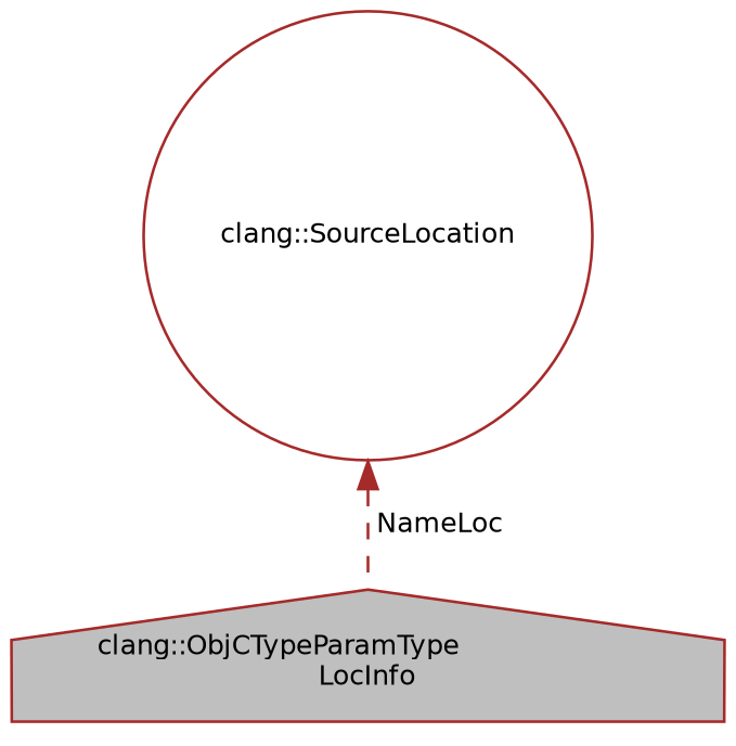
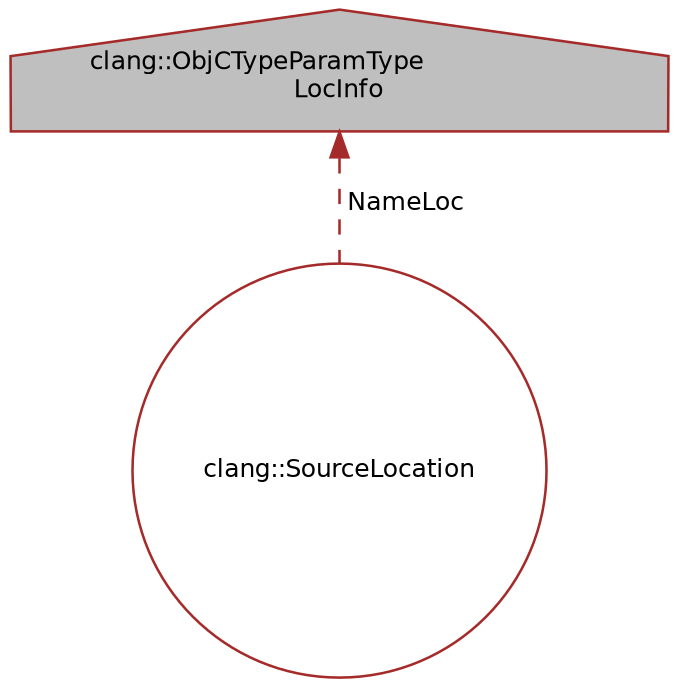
  digraph {
    node [color=brown fontname=Helvetica fontsize=10]
    n1 [fillcolor=grey75 fontcolor=black height=0.2 label="clang::ObjCTypeParamType\lLocInfo" shape=house style=filled width=0.4]
    n2 [height=0.2 label="clang::SourceLocation" shape=circle width=0.4]
-   n2 -> n1 [color=brown dir=back fontname=Helvetica fontsize=10 label=" NameLoc" labelfontname=Helvetica labelfontsize=10 style=dashed]
+   n1 -> n2 [color=brown dir=back fontname=Helvetica fontsize=10 label=" NameLoc" labelfontname=Helvetica labelfontsize=10 style=dashed]
  }
